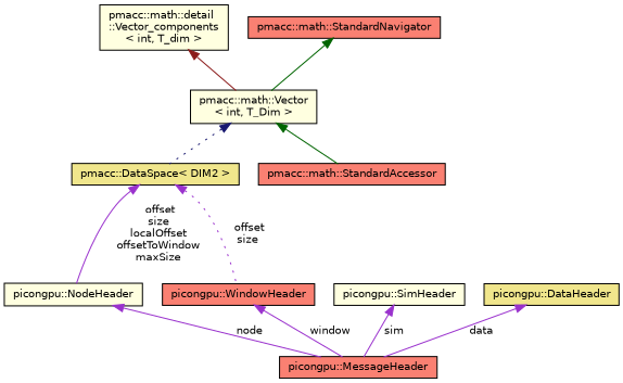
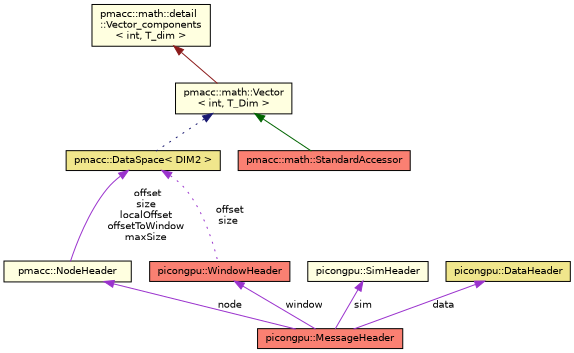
  digraph {
    rankdir=TB
    node [color=black fillcolor=salmon fontname=Helvetica fontsize=10 shape=record style=filled]
    edge [color=darkorchid3 dir=back fontname=Helvetica fontsize=10 labelfontname=Helvetica labelfontsize=10 style=solid]
    n1 [fontcolor=black height=0.2 label="picongpu::MessageHeader" width=0.4]
-   n2 [fillcolor=lightyellow height=0.2 label="picongpu::NodeHeader" width=0.4]
+   n2 [fillcolor=lightyellow height=0.2 label="pmacc::NodeHeader" width=0.4]
    n3 [fillcolor=khaki height=0.2 label="pmacc::DataSpace\< DIM2 \>" width=0.4]
    n4 [height=0.2 label="picongpu::WindowHeader" width=0.4]
    n5 [fillcolor=lightyellow height=0.2 label="picongpu::SimHeader" width=0.4]
    n6 [fillcolor=lightyellow height=0.2 label="pmacc::math::Vector\l\< int, T_Dim \>" width=0.4]
    n7 [height=0.2 label="pmacc::math::StandardAccessor" width=0.4]
    n8 [fillcolor=lightyellow height=0.2 label="pmacc::math::detail\l::Vector_components\l\< int, T_dim \>" width=0.4]
-   n9 [height=0.2 label="pmacc::math::StandardNavigator" width=0.4]
    n10 [fillcolor=khaki height=0.2 label="picongpu::DataHeader" width=0.4]
    n2 -> n1 [label=" node"]
    n3 -> n2 [label=" offset\nsize\nlocalOffset\noffsetToWindow\nmaxSize"]
    n3 -> n4 [label=" offset\nsize" style=dotted]
    n4 -> n1 [label=" window"]
    n5 -> n1 [label=" sim"]
    n6 -> n3 [color=midnightblue style=dotted]
    n6 -> n7 [color=darkgreen]
    n8 -> n6 [color=firebrick4]
-   n9 -> n6 [color=darkgreen]
    n10 -> n1 [label=" data"]
  }
